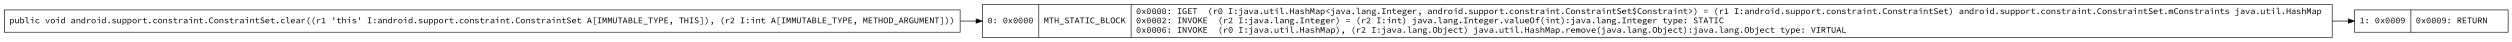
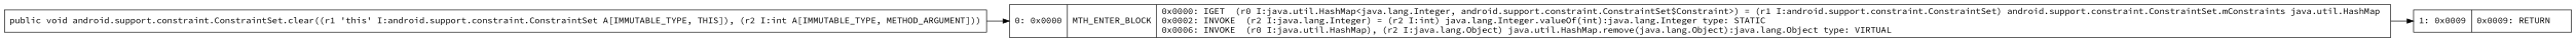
  digraph {
    rankdir=LR
    fontname="Source Code Pro"
    node [shape=record fontname="Source Code Pro"]
    edge [fontname="Source Code Pro"]
-   n1 [label="{0\:\ 0x0000|MTH_STATIC_BLOCK\l|0x0000: IGET  (r0 I:java.util.HashMap\<java.lang.Integer, android.support.constraint.ConstraintSet$Constraint\>) = (r1 I:android.support.constraint.ConstraintSet) android.support.constraint.ConstraintSet.mConstraints java.util.HashMap \l0x0002: INVOKE  (r2 I:java.lang.Integer) = (r2 I:int) java.lang.Integer.valueOf(int):java.lang.Integer type: STATIC \l0x0006: INVOKE  (r0 I:java.util.HashMap), (r2 I:java.lang.Object) java.util.HashMap.remove(java.lang.Object):java.lang.Object type: VIRTUAL \l}"]
+   n1 [label="{0\:\ 0x0000|MTH_ENTER_BLOCK\l|0x0000: IGET  (r0 I:java.util.HashMap\<java.lang.Integer, android.support.constraint.ConstraintSet$Constraint\>) = (r1 I:android.support.constraint.ConstraintSet) android.support.constraint.ConstraintSet.mConstraints java.util.HashMap \l0x0002: INVOKE  (r2 I:java.lang.Integer) = (r2 I:int) java.lang.Integer.valueOf(int):java.lang.Integer type: STATIC \l0x0006: INVOKE  (r0 I:java.util.HashMap), (r2 I:java.lang.Object) java.util.HashMap.remove(java.lang.Object):java.lang.Object type: VIRTUAL \l}"]
    n2 [label="{1\:\ 0x0009|0x0009: RETURN   \l}"]
    n3 [label="{public void android.support.constraint.ConstraintSet.clear((r1 'this' I:android.support.constraint.ConstraintSet A[IMMUTABLE_TYPE, THIS]), (r2 I:int A[IMMUTABLE_TYPE, METHOD_ARGUMENT])) }"]
    n1 -> n2
    n3 -> n1
  }
